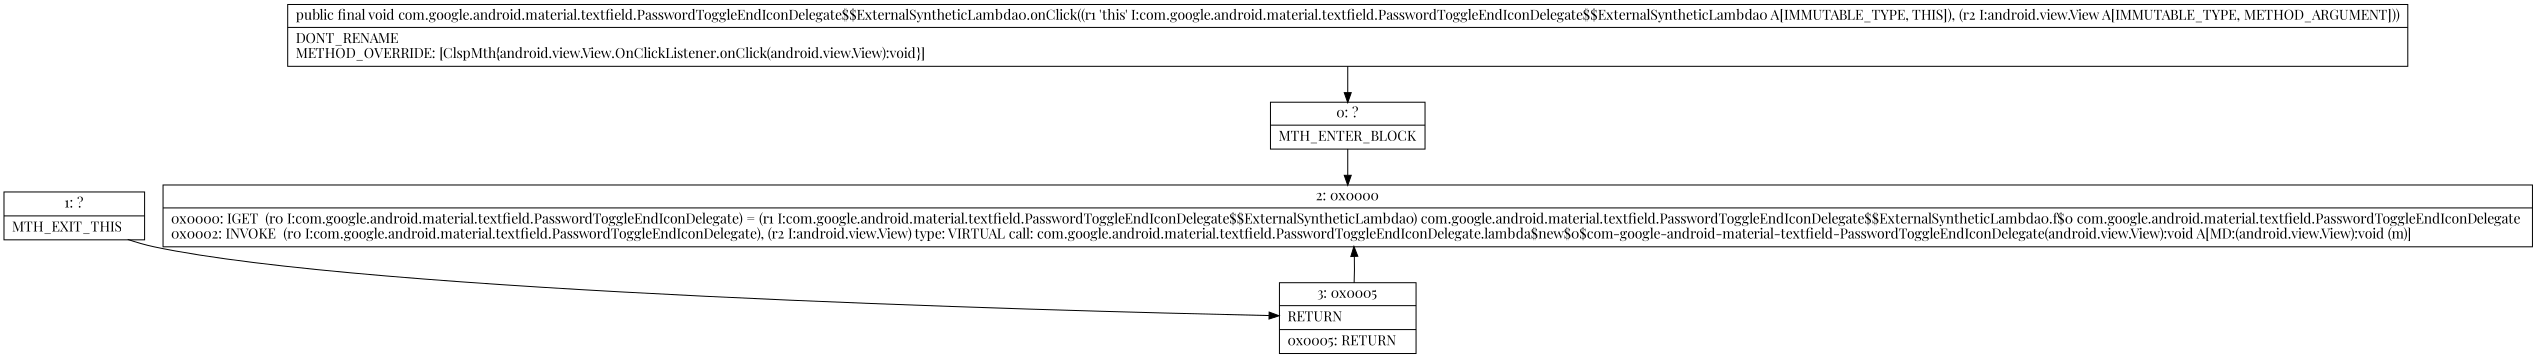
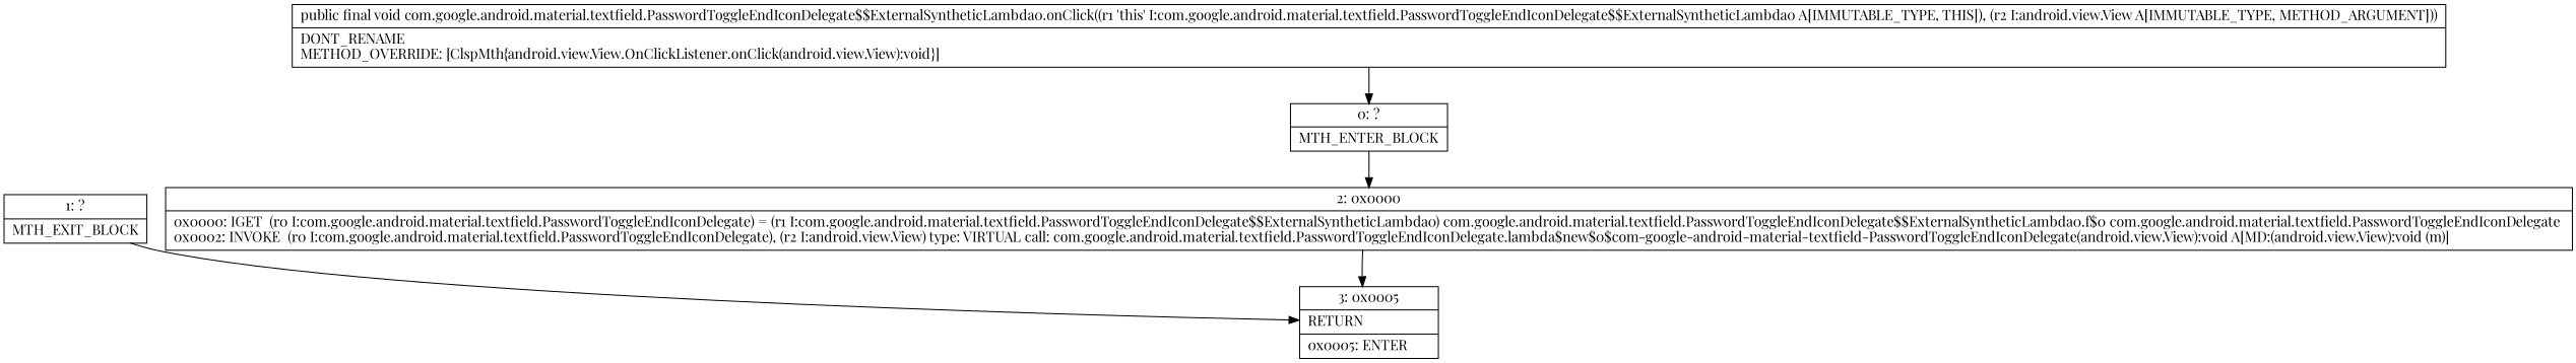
  digraph {
    fontname="Playfair Display"
    node [fontname="Playfair Display" shape=record]
    edge [fontname="Playfair Display"]
    n1 [label="{0\:\ ?|MTH_ENTER_BLOCK\l}"]
    n2 [label="{2\:\ 0x0000|0x0000: IGET  (r0 I:com.google.android.material.textfield.PasswordToggleEndIconDelegate) = (r1 I:com.google.android.material.textfield.PasswordToggleEndIconDelegate$$ExternalSyntheticLambda0) com.google.android.material.textfield.PasswordToggleEndIconDelegate$$ExternalSyntheticLambda0.f$0 com.google.android.material.textfield.PasswordToggleEndIconDelegate \l0x0002: INVOKE  (r0 I:com.google.android.material.textfield.PasswordToggleEndIconDelegate), (r2 I:android.view.View) type: VIRTUAL call: com.google.android.material.textfield.PasswordToggleEndIconDelegate.lambda$new$0$com\-google\-android\-material\-textfield\-PasswordToggleEndIconDelegate(android.view.View):void A[MD:(android.view.View):void (m)]\l}"]
-   n3 [label="{3\:\ 0x0005|RETURN\l|0x0005: RETURN   \l}"]
-   n4 [label="{1\:\ ?|MTH_EXIT_THIS\l}"]
+   n3 [label="{3\:\ 0x0005|RETURN\l|0x0005: ENTER   \l}"]
+   n4 [label="{1\:\ ?|MTH_EXIT_BLOCK\l}"]
    n5 [label="{public final void com.google.android.material.textfield.PasswordToggleEndIconDelegate$$ExternalSyntheticLambda0.onClick((r1 'this' I:com.google.android.material.textfield.PasswordToggleEndIconDelegate$$ExternalSyntheticLambda0 A[IMMUTABLE_TYPE, THIS]), (r2 I:android.view.View A[IMMUTABLE_TYPE, METHOD_ARGUMENT]))  | DONT_RENAME\lMETHOD_OVERRIDE: [ClspMth\{android.view.View.OnClickListener.onClick(android.view.View):void\}]\l}"]
    n1 -> n2
-   n3 -> n2
+   n2 -> n3
    n4 -> n3
    n5 -> n1
  }
